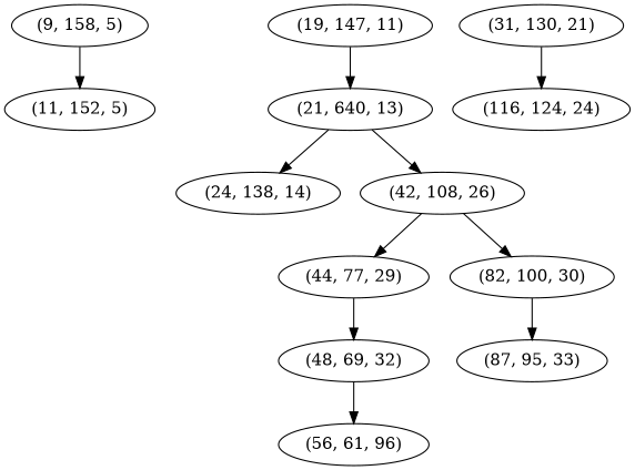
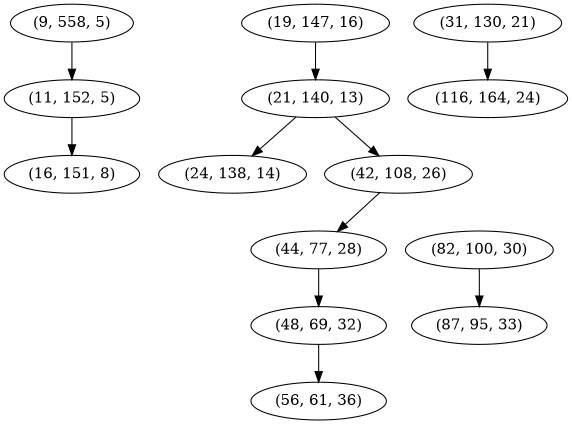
  digraph {
    n1 [label="(11, 152, 5)"]
-   "(9, 158, 5)"
-   "(19, 147, 11)"
-   "(21, 140, 13)" [label="(21, 640, 13)"]
+   "(9, 158, 5)" [label="(9, 558, 5)"]
+   "(16, 151, 8)"
+   "(19, 147, 11)" [label="(19, 147, 16)"]
+   "(21, 140, 13)"
    "(24, 138, 14)"
    "(42, 108, 26)"
    "(31, 130, 21)"
-   "(116, 124, 24)"
-   "(44, 77, 28)" [label="(44, 77, 29)"]
+   "(116, 124, 24)" [label="(116, 164, 24)"]
+   "(44, 77, 28)"
    "(82, 100, 30)"
    "(48, 69, 32)"
    "(87, 95, 33)"
-   "(56, 61, 36)" [label="(56, 61, 96)"]
+   "(56, 61, 36)"
+   n1 -> "(16, 151, 8)"
    "(9, 158, 5)" -> n1
    "(19, 147, 11)" -> "(21, 140, 13)"
    "(21, 140, 13)" -> "(24, 138, 14)"
    "(21, 140, 13)" -> "(42, 108, 26)"
    "(42, 108, 26)" -> "(44, 77, 28)"
-   "(42, 108, 26)" -> "(82, 100, 30)"
    "(31, 130, 21)" -> "(116, 124, 24)"
    "(44, 77, 28)" -> "(48, 69, 32)"
    "(82, 100, 30)" -> "(87, 95, 33)"
    "(48, 69, 32)" -> "(56, 61, 36)"
  }
